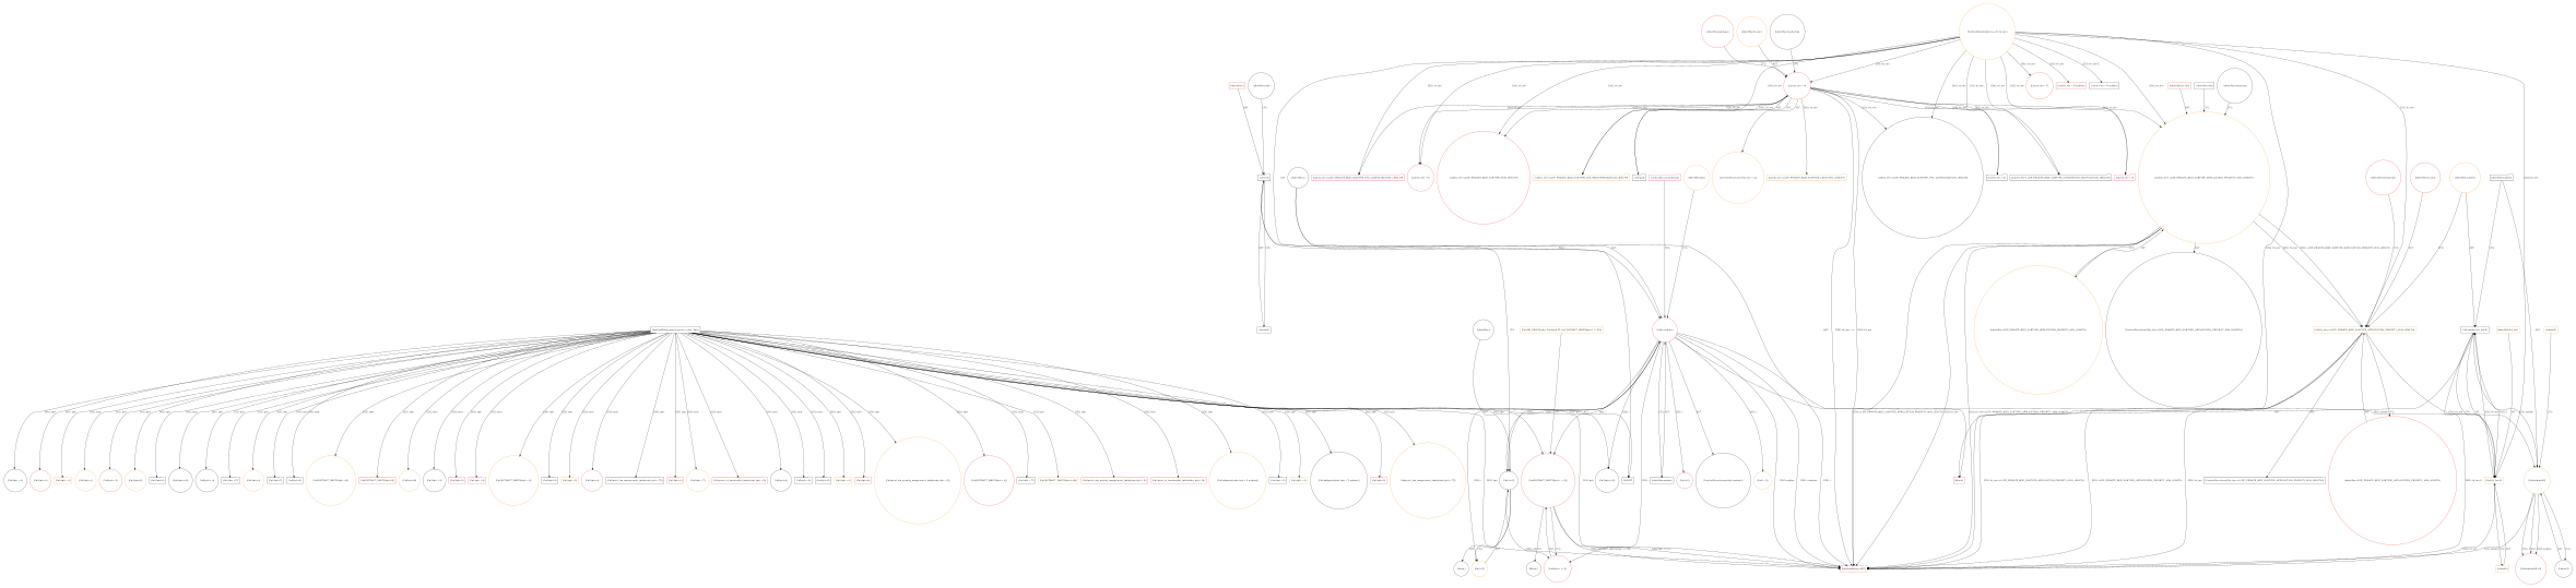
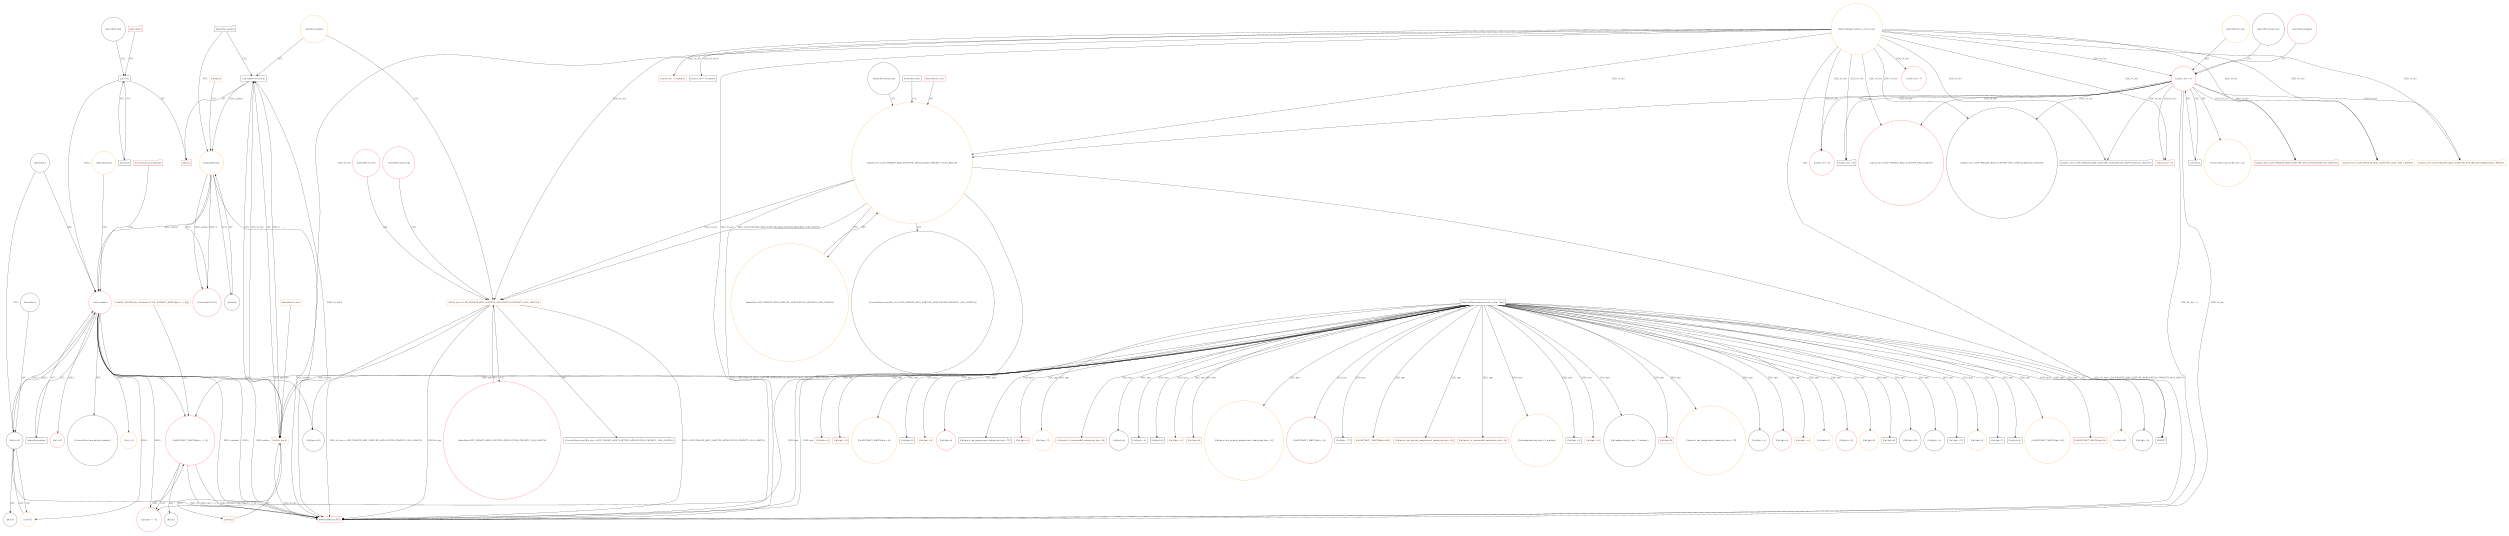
  digraph {
    fontname=Montserrat
    node [color=black fontname=Montserrat shape=circle]
    edge [fontname=Montserrat]
    n1 [color=red label="(Call,EXTRACT_16BITS(tptr + i + 5))"]
    n2 [color=red label="(Call,tptr + i + 5)"]
    n3 [label="(Block,)"]
    n4 [color=red label="(MethodReturn,RET)" shape=folder]
    n5 [label="(MethodParameterIn,const u_char *tptr)" shape=folder]
    n6 [color=red label="(Call,tptr + 5)"]
    n7 [color=darkorange label="(Call,tptr+5)"]
    n8 [label="(Call,tptr+6)" shape=folder]
    n9 [label="(Call,tptr+i+8)"]
    n10 [label="(Call,tptr + 4)"]
    n11 [label="(Call,tptr + 17)" shape=folder]
    n12 [color=darkorange label="(Call,tptr+4)"]
    n13 [label="(Call,tptr+7)" shape=folder]
    n14 [label="(Call,tptr+5)" shape=folder]
    n15 [color=darkorange label="(Call,EXTRACT_16BITS(tptr + 6))"]
    n16 [color=red label="(Call,EXTRACT_16BITS(tptr+5))" shape=folder]
    n17 [color=darkorange label="(Call,tptr+8)"]
    n18 [label="(Call,tptr + 9)"]
    n19 [color=red label="(Call,tptr+4)" shape=folder]
    n20 [color=red label="(Call,tptr + 9)" shape=folder]
    n21 [color=darkorange label="(Call,EXTRACT_16BITS(tptr + 4))"]
    n22 [label="(Call,tptr+5)" shape=folder]
    n23 [color=darkorange label="(Call,tptr + 5)" shape=folder]
    n24 [color=red label="(Call,tptr+4)"]
    n25 [label="(Call,print_tsa_assignment_table(ndo, tptr + 17))" shape=folder]
    n26 [color=red label="(Call,tptr+4)" shape=folder]
    n27 [color=darkorange label="(Call,tptr + 7)"]
    n28 [color=red label="(Call,print_tc_bandwidth_table(ndo, tptr + 9))" shape=folder]
    n29 [label="(Call,tptr+4)"]
    n30 [label="(Call,tptr + 6)" shape=folder]
    n31 [label="(Call,tptr+3)" shape=folder]
    n32 [color=darkorange label="(Call,tptr + 4)" shape=folder]
    n33 [color=red label="(Call,tptr+6)" shape=folder]
    n34 [label="(Call,tptr+i+5)"]
    n35 [color=darkorange label="(Call,print_ets_priority_assignment_table(ndo, tptr + 5))"]
    n36 [color=red label="(Call,EXTRACT_16BITS(tptr + 4))"]
    n37 [label="(Call,tptr + 17)" shape=folder]
    n38 [color=darkorange label="(Call,EXTRACT_24BITS(tptr+i+8))" shape=folder]
    n39 [color=red label="(Call,print_ets_priority_assignment_table(ndo, tptr + 5))" shape=folder]
    n40 [color=red label="(Call,print_tc_bandwidth_table(ndo, tptr + 9))" shape=folder]
    n41 [color=darkorange label="(Call,safeputs(ndo, tptr + 5, sublen))"]
    n42 [label="(Call,tptr + 5)" shape=folder]
    n43 [color=darkorange label="(Call,tptr + 4)" shape=folder]
    n44 [label="(Call,safeputs(ndo, tptr + 7, sublen))"]
    n45 [color=red label="(Call,tptr+5)" shape=folder]
    n46 [color=darkorange label="(Call,print_tsa_assignment_table(ndo, tptr + 17))"]
    n47 [label="(Call,tptr + 4)"]
    n48 [color=red label="(Call,tptr+4)"]
    n49 [color=darkorange label="(Call,tptr + 4)" shape=folder]
    n50 [color=darkorange label="(Call,tptr+4)"]
    1000107 [shape=folder]
    n52 [color=red label="(Call,i<sublen)"]
    n53 [label="(Call,i=i+3)"]
    n54 [label="(Identifier,sublen)" shape=folder]
    n55 [color=red label="(Call,i+5)"]
    n56 [color=darkorange label="(Call,i+3)"]
    n57 [label="(ControlStructure,while(i<sublen))"]
    n58 [color=darkorange label="(Call,i + 5)"]
    n59 [label="(Block,)"]
    n60 [label="(Call,i=0)" shape=folder]
    n61 [label="(Literal,0)" shape=folder]
    n62 [color=red label="(Block,)" shape=folder]
    n63 [color=darkorange label="(Call,sublen%3)"]
    n64 [color=red label="(Call,sublen%3!=0)"]
    n65 [label="(Literal,3)"]
    n66 [label="(Call,sublen=tlv_len-5)" shape=folder]
    n67 [color=darkorange label="(Call,tlv_len-5)" shape=folder]
    n68 [color=darkorange label="(Literal,5)" shape=folder]
    n69 [color=darkorange label="(Call,tlv_len<=LLDP_PRIVATE_8021_SUBTYPE_APPLICATION_PRIORITY_MIN_LENGTH)" shape=folder]
    n70 [label="(ControlStructure,if(tlv_len<=LLDP_PRIVATE_8021_SUBTYPE_APPLICATION_PRIORITY_MIN_LENGTH))" shape=folder]
    n71 [color=red label="(Identifier,LLDP_PRIVATE_8021_SUBTYPE_APPLICATION_PRIORITY_MIN_LENGTH)"]
    n72 [color=darkorange label="(Call,tlv_len<LLDP_PRIVATE_8021_SUBTYPE_APPLICATION_PRIORITY_MIN_LENGTH)"]
    n73 [color=darkorange label="(Identifier,LLDP_PRIVATE_8021_SUBTYPE_APPLICATION_PRIORITY_MIN_LENGTH)"]
    n74 [label="(ControlStructure,if(tlv_len<LLDP_PRIVATE_8021_SUBTYPE_APPLICATION_PRIORITY_MIN_LENGTH))"]
    n75 [color=red label="(Call,tlv_len < 4)"]
    n76 [color=red label="(Call,tlv_len<LLDP_PRIVATE_8021_SUBTYPE_ETS_CONFIGURATION_LENGTH)" shape=folder]
    n77 [color=red label="(Call,tlv_len < 6)"]
    n78 [color=red label="(Call,tlv_len<LLDP_PRIVATE_8021_SUBTYPE_EVB_LENGTH)"]
    n79 [color=darkorange label="(Call,tlv_len<LLDP_PRIVATE_8021_SUBTYPE_ETS_RECOMMENDATION_LENGTH)" shape=folder]
    n80 [label="(Literal,4)" shape=folder]
    n81 [label="(Call,tlv_len<LLDP_PRIVATE_8021_SUBTYPE_PFC_CONFIGURATION_LENGTH)"]
    n82 [color=darkorange label="(ControlStructure,if (tlv_len < 4))"]
    n83 [label="(Call,tlv_len < 6)" shape=folder]
    n84 [label="(Call,tlv_len<LLDP_PRIVATE_8021_SUBTYPE_CONGESTION_NOTIFICATION_LENGTH)" shape=folder]
    n85 [color=darkorange label="(Call,tlv_len<LLDP_PRIVATE_8021_SUBTYPE_CDCP_MIN_LENGTH)" shape=folder]
    n86 [color=red label="(Call,tlv_len < 7)" shape=folder]
    n87 [color=darkorange label="(MethodParameterIn,u_int tlv_len)"]
    n88 [color=red label="(Call,tlv_len < 7)"]
    n89 [color=red label="(Call,tlv_len < 5+sublen)" shape=folder]
    n90 [label="(Call,tlv_len < 7+sublen)" shape=folder]
    n91 [color=red label="(Identifier,tlv_len)" shape=folder]
    n92 [color=red label="(ControlStructure,break;)" shape=folder]
    n93 [label="(Identifier,ndo)"]
    n94 [color=red label="(Identifier,hexdump)"]
    n95 [label="(Identifier,hexdump)"]
    n96 [label="(Identifier,i)"]
    n97 [color=darkorange label="(Identifier,sublen)"]
    n98 [label="(Identifier,sublen)" shape=folder]
    n99 [label="(Identifier,ndo)" shape=folder]
    n100 [color=darkorange label="(Identifier,tval)"]
    n101 [color=darkorange label="(Identifier,tlv_len)" shape=folder]
    n102 [label="(Identifier,i)"]
    n103 [label="(Identifier,hexdump)"]
    n104 [color=red label="(Identifier,i)" shape=folder]
    n105 [color=red label="(Identifier,tlv_len)"]
    n106 [color=red label="(Identifier,subtype)"]
    n107 [color=darkorange label="(Identifier,tlv_len)"]
    n108 [color=darkorange label="(Call,ND_PRINT((ndo, \"Protocol ID: %d\", EXTRACT_16BITS(tptr + i + 5))))" shape=folder]
    n109 [color=darkorange label="(Literal,0)" shape=folder]
    n1 -> n2 [label="CFG: "]
    n1 -> n3 [label="AST: "]
    n1 -> n4 [label="DDG: EXTRACT_16BITS(tptr + i + 5)"]
    n1 -> n4 [label="DDG: tptr + i + 5"]
    n2 -> n1 [label="AST: "]
    n5 -> n1 [label="DDG: tptr"]
    n5 -> n2 [label="DDG: tptr"]
    n5 -> n4 [label="DDG: tptr"]
    n5 -> n6 [label="DDG: tptr"]
    n5 -> n7 [label="DDG: tptr"]
    n5 -> n8 [label="DDG: tptr"]
    n5 -> n9 [label="DDG: tptr"]
    n5 -> n10 [label="DDG: tptr"]
    n5 -> n11 [label="DDG: tptr"]
    n5 -> n12 [label="DDG: tptr"]
    n5 -> n13 [label="DDG: tptr"]
    n5 -> n14 [label="DDG: tptr"]
    n5 -> n15 [label="DDG: tptr"]
    n5 -> n16 [label="DDG: tptr"]
    n5 -> n17 [label="DDG: tptr"]
    n5 -> n18 [label="DDG: tptr"]
    n5 -> n19 [label="DDG: tptr"]
    n5 -> n20 [label="DDG: tptr"]
    n5 -> n21 [label="DDG: tptr"]
    n5 -> n22 [label="DDG: tptr"]
    n5 -> n23 [label="DDG: tptr"]
    n5 -> n24 [label="DDG: tptr"]
    n5 -> n25 [label="DDG: tptr"]
    n5 -> n26 [label="DDG: tptr"]
    n5 -> n27 [label="DDG: tptr"]
    n5 -> n28 [label="DDG: tptr"]
    n5 -> n29 [label="DDG: tptr"]
    n5 -> n30 [label="DDG: tptr"]
    n5 -> n31 [label="DDG: tptr"]
    n5 -> n32 [label="DDG: tptr"]
    n5 -> n33 [label="DDG: tptr"]
    n5 -> n34 [label="DDG: tptr"]
    n5 -> n35 [label="DDG: tptr"]
    n5 -> n36 [label="DDG: tptr"]
    n5 -> n37 [label="DDG: tptr"]
    n5 -> n38 [label="DDG: tptr"]
    n5 -> n39 [label="DDG: tptr"]
    n5 -> n40 [label="DDG: tptr"]
    n5 -> n41 [label="DDG: tptr"]
    n5 -> n42 [label="DDG: tptr"]
    n5 -> n43 [label="DDG: tptr"]
    n5 -> n44 [label="DDG: tptr"]
    n5 -> n45 [label="DDG: tptr"]
    n5 -> n46 [label="DDG: tptr"]
    n5 -> n47 [label="DDG: tptr"]
    n5 -> n48 [label="DDG: tptr"]
    n5 -> n49 [label="DDG: tptr"]
    n5 -> n50 [label="DDG: tptr"]
    n5 -> 1000107 [label="AST: "]
    n52 -> n1 [label="DDG: i"]
    n52 -> n2 [label="DDG: i"]
    n52 -> n4 [label="DDG: sublen"]
    n52 -> n4 [label="DDG: i<sublen"]
    n52 -> n4 [label="DDG: i"]
    n52 -> n34 [label="DDG: i"]
    n52 -> n53 [label="DDG: i"]
    n52 -> n54 [label="CFG: "]
    n52 -> n55 [label="DDG: i"]
    n52 -> n56 [label="DDG: i"]
    n52 -> n57 [label="AST: "]
    n52 -> n58 [label="DDG: i"]
    n53 -> n4 [label="DDG: i+3"]
    n53 -> n52 [label="DDG: i"]
    n53 -> n56 [label="CFG: "]
    n53 -> n59 [label="AST: "]
    n54 -> n52 [label="AST: "]
    n56 -> n53 [label="AST: "]
    n60 -> n52 [label="DDG: i"]
    n60 -> n61 [label="CFG: "]
    n60 -> n62 [label="AST: "]
    n61 -> n60 [label="AST: "]
    n63 -> n4 [label="DDG: sublen"]
-   n52 -> n63 [label="DDG: sublen"]
+   n63 -> n52 [label="DDG: sublen"]
    n63 -> n64 [label="AST: "]
    n63 -> n64 [label="DDG: sublen"]
    n63 -> n64 [label="DDG: 3"]
    n63 -> n65 [label="CFG: "]
    n65 -> n63 [label="AST: "]
    n66 -> n4 [label="DDG: tlv_len-5"]
    n66 -> n62 [label="AST: "]
    n66 -> n63 [label="DDG: sublen"]
    n66 -> n67 [label="CFG: "]
    n67 -> n4 [label="DDG: tlv_len"]
    n67 -> n66 [label="AST: "]
    n67 -> n66 [label="DDG: tlv_len"]
    n67 -> n66 [label="DDG: 5"]
    n67 -> n68 [label="CFG: "]
    n68 -> n67 [label="AST: "]
    n69 -> n4 [label="DDG: LLDP_PRIVATE_8021_SUBTYPE_APPLICATION_PRIORITY_MIN_LENGTH"]
    n69 -> n4 [label="DDG: tlv_len"]
    n69 -> n4 [label="DDG: tlv_len<=LLDP_PRIVATE_8021_SUBTYPE_APPLICATION_PRIORITY_MIN_LENGTH"]
    n69 -> n67 [label="DDG: tlv_len"]
    n69 -> n70 [label="AST: "]
    n69 -> n71 [label="CFG: "]
    n71 -> n69 [label="AST: "]
    n72 -> n4 [label="DDG: tlv_len<LLDP_PRIVATE_8021_SUBTYPE_APPLICATION_PRIORITY_MIN_LENGTH"]
    n72 -> n4 [label="DDG: LLDP_PRIVATE_8021_SUBTYPE_APPLICATION_PRIORITY_MIN_LENGTH"]
    n72 -> n4 [label="DDG: tlv_len"]
    n72 -> n69 [label="DDG: tlv_len"]
    n72 -> n69 [label="DDG: LLDP_PRIVATE_8021_SUBTYPE_APPLICATION_PRIORITY_MIN_LENGTH"]
    n72 -> n73 [label="CFG: "]
    n72 -> n74 [label="AST: "]
    n73 -> n72 [label="AST: "]
    n75 -> n4 [label="DDG: tlv_len < 4"]
    n75 -> n4 [label="DDG: tlv_len"]
    n75 -> n72 [label="DDG: tlv_len"]
    n75 -> n76 [label="DDG: tlv_len"]
    n75 -> n77 [label="DDG: tlv_len"]
    n75 -> n78 [label="DDG: tlv_len"]
    n75 -> n79 [label="DDG: tlv_len"]
    n75 -> n80 [label="CFG: "]
    n75 -> n81 [label="DDG: tlv_len"]
    n75 -> n82 [label="AST: "]
    n75 -> n83 [label="DDG: tlv_len"]
    n75 -> n84 [label="DDG: tlv_len"]
    n75 -> n85 [label="DDG: tlv_len"]
    n75 -> n86 [label="DDG: tlv_len"]
    n80 -> n75 [label="AST: "]
    n87 -> n4 [label="DDG: tlv_len"]
    n87 -> 1000107 [label="AST: "]
    n87 -> n67 [label="DDG: tlv_len"]
    n87 -> n69 [label="DDG: tlv_len"]
    n87 -> n72 [label="DDG: tlv_len"]
    n87 -> n75 [label="DDG: tlv_len"]
    n87 -> n76 [label="DDG: tlv_len"]
    n87 -> n77 [label="DDG: tlv_len"]
    n87 -> n78 [label="DDG: tlv_len"]
    n87 -> n79 [label="DDG: tlv_len"]
    n87 -> n81 [label="DDG: tlv_len"]
    n87 -> n83 [label="DDG: tlv_len"]
    n87 -> n84 [label="DDG: tlv_len"]
+   n87 -> n85 [label="DDG: tlv_len"]
    n87 -> n86 [label="DDG: tlv_len"]
    n87 -> n88 [label="DDG: tlv_len"]
    n87 -> n89 [label="DDG: tlv_len"]
    n87 -> n90 [label="DDG: tlv_len-5"]
    n91 -> n72 [label="AST: "]
    n92 -> n52 [label="CFG: "]
    n93 -> n60 [label="CFG: "]
    n94 -> n69 [label="CFG: "]
    n95 -> n75 [label="CFG: "]
    n96 -> n53 [label="AST: "]
    n97 -> n66 [label="AST: "]
    n97 -> n69 [label="CFG: "]
    n98 -> n63 [label="AST: "]
    n98 -> n66 [label="CFG: "]
    n99 -> n72 [label="CFG: "]
    n100 -> n52 [label="CFG: "]
    n101 -> n67 [label="AST: "]
    n102 -> n52 [label="AST: "]
    n102 -> n53 [label="CFG: "]
    n103 -> n72 [label="CFG: "]
    n104 -> n60 [label="AST: "]
    n105 -> n69 [label="AST: "]
    n106 -> n75 [label="CFG: "]
    n107 -> n75 [label="AST: "]
    n108 -> n1 [label="CFG: "]
    n109 -> n63 [label="CFG: "]
  }
